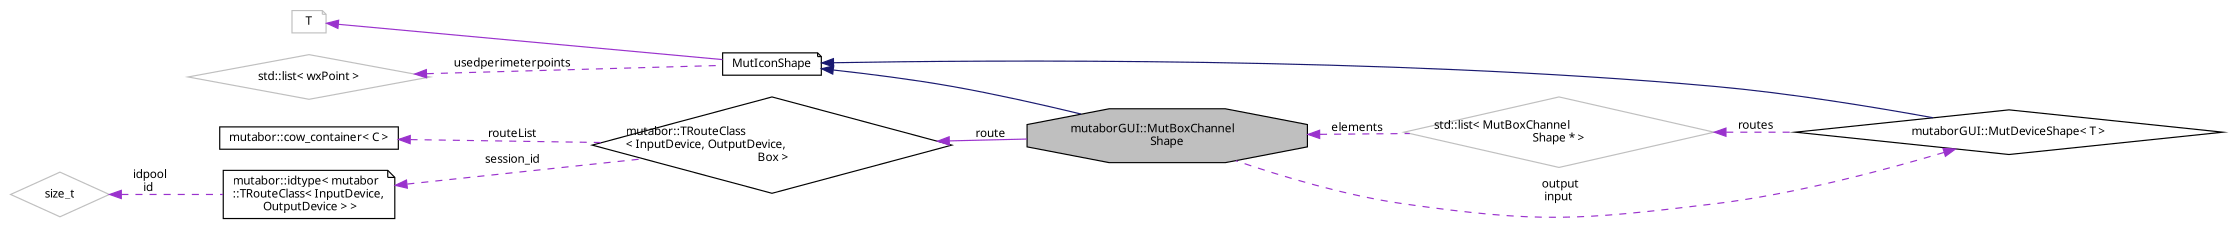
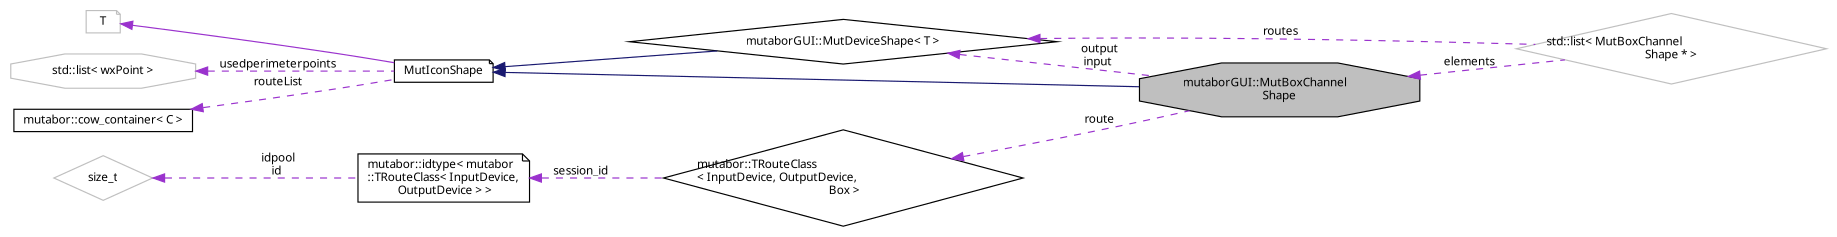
  digraph {
    rankdir=LR
    node [color=black fillcolor=white fontname=Sans fontsize=10 shape=diamond style=filled]
    edge [color=darkorchid3 dir=back fontname=Sans fontsize=10 labelfontname=Sans labelfontsize=10 style=dashed]
    n1 [fillcolor=grey75 fontcolor=black height=0.2 label="mutaborGUI::MutBoxChannel\lShape" shape=octagon width=0.4]
    n2 [color=grey75 height=0.2 label="std::list\< MutBoxChannel\lShape * \>" width=0.4]
    n3 [height=0.2 label="mutaborGUI::MutDeviceShape\< T \>" width=0.4]
    n4 [height=0.2 label=MutIconShape shape=note width=0.4]
    n5 [color=grey75 height=0.2 label=T shape=note width=0.4]
-   n6 [color=grey75 height=0.2 label="std::list\< wxPoint \>" width=0.4]
+   n6 [color=grey75 height=0.2 label="std::list\< wxPoint \>" shape=octagon width=0.4]
    n7 [height=0.2 label="mutabor::TRouteClass\l\< InputDevice, OutputDevice,\l Box \>" width=0.4]
    n8 [height=0.2 label="mutabor::cow_container\< C \>" shape=box width=0.4]
    n9 [height=0.2 label="mutabor::idtype\< mutabor\l::TRouteClass\< InputDevice,\l OutputDevice \> \>" shape=note width=0.4]
    n10 [color=grey75 height=0.2 label=size_t width=0.4]
    n1 -> n2 [label=" elements"]
-   n2 -> n3 [label=" routes"]
+   n3 -> n2 [label=" routes"]
    n3 -> n1 [label=" output\ninput"]
    n4 -> n1 [color=midnightblue style=solid]
    n4 -> n3 [color=midnightblue style=solid]
    n5 -> n4 [style=solid]
    n6 -> n4 [label=" usedperimeterpoints"]
-   n7 -> n1 [label=" route" style=solid]
-   n8 -> n7 [label=" routeList"]
+   n7 -> n1 [label=" route"]
+   n8 -> n4 [label=" routeList"]
    n9 -> n7 [label=" session_id"]
    n10 -> n9 [label=" idpool\nid"]
  }
